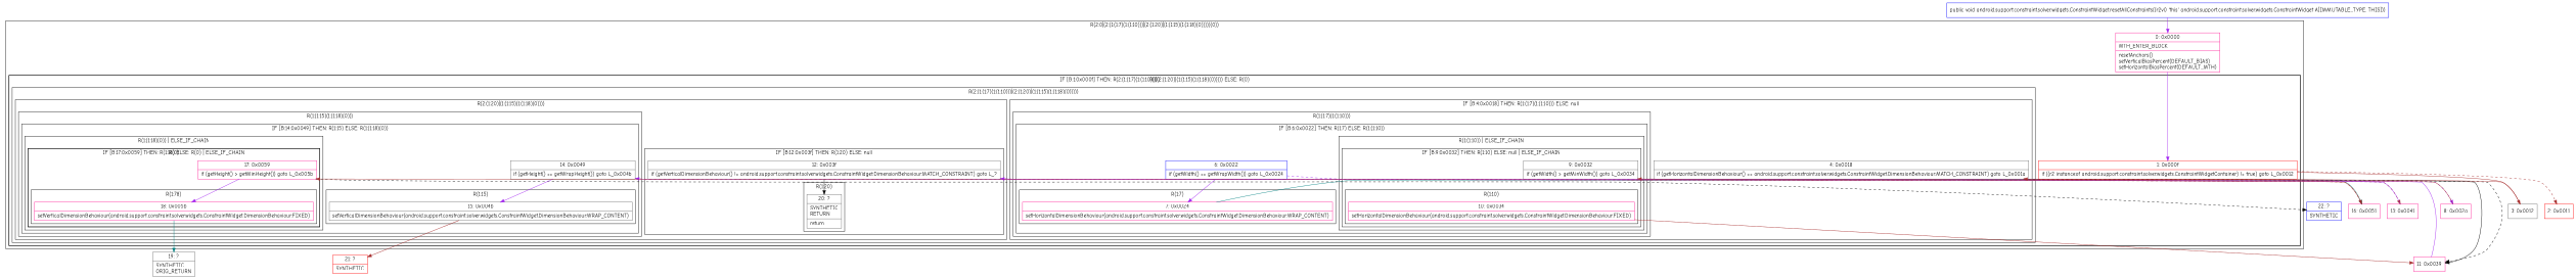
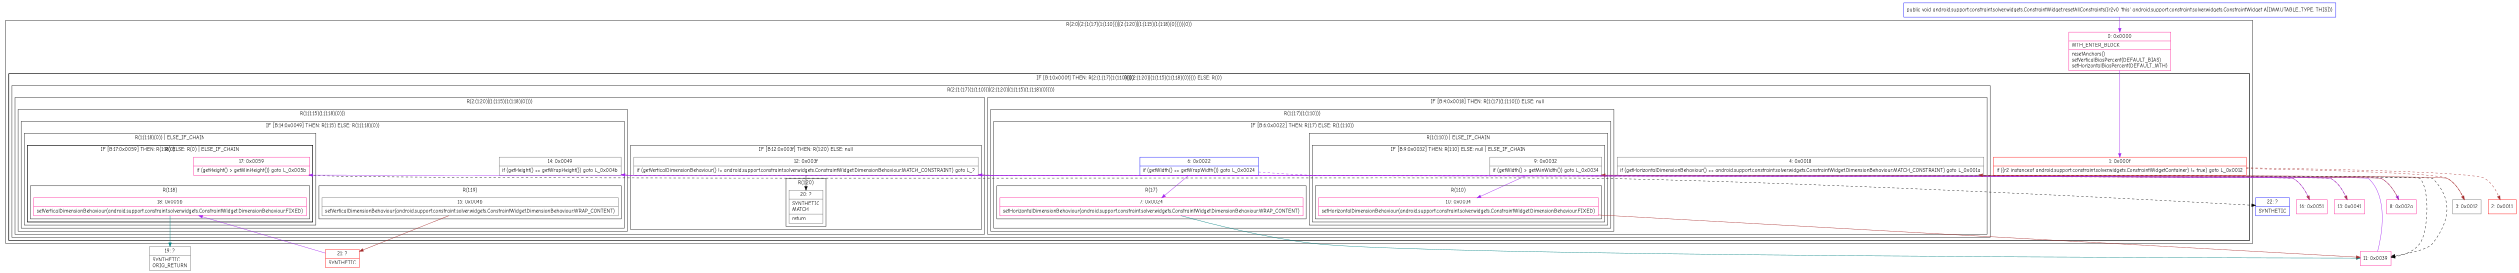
  digraph {
    fontname="Comic Neue"
    node [color=deeppink fontname="Comic Neue" shape=record]
    edge [color=purple fontname="Comic Neue"]
    n1 [label="{7\:\ 0x0024|setHorizontalDimensionBehaviour(android.support.constraint.solver.widgets.ConstraintWidget.DimensionBehaviour.WRAP_CONTENT)\l}"]
    n2 [label="{10\:\ 0x0034|setHorizontalDimensionBehaviour(android.support.constraint.solver.widgets.ConstraintWidget.DimensionBehaviour.FIXED)\l}"]
    n3 [color=gray40 label="{9\:\ 0x0032|if (getWidth() \> getMinWidth()) goto L_0x0034\l}"]
    n4 [color=blue label="{6\:\ 0x0022|if (getWidth() == getWrapWidth()) goto L_0x0024\l}"]
    n5 [color=gray40 label="{4\:\ 0x0018|if (getHorizontalDimensionBehaviour() == android.support.constraint.solver.widgets.ConstraintWidget.DimensionBehaviour.MATCH_CONSTRAINT) goto L_0x001a\l}"]
-   n6 [color=gray40 label="{20\:\ ?|SYNTHETIC\lRETURN\l|return\l}"]
+   n6 [color=gray40 label="{20\:\ ?|SYNTHETIC\lMATCH\l|return\l}"]
    n7 [color=gray40 label="{12\:\ 0x003f|if (getVerticalDimensionBehaviour() != android.support.constraint.solver.widgets.ConstraintWidget.DimensionBehaviour.MATCH_CONSTRAINT) goto L_?\l}"]
    n8 [color=gray40 label="{15\:\ 0x004b|setVerticalDimensionBehaviour(android.support.constraint.solver.widgets.ConstraintWidget.DimensionBehaviour.WRAP_CONTENT)\l}"]
    n9 [label="{18\:\ 0x005b|setVerticalDimensionBehaviour(android.support.constraint.solver.widgets.ConstraintWidget.DimensionBehaviour.FIXED)\l}"]
    n10 [label="{17\:\ 0x0059|if (getHeight() \> getMinHeight()) goto L_0x005b\l}"]
    n11 [color=gray40 label="{14\:\ 0x0049|if (getHeight() == getWrapHeight()) goto L_0x004b\l}"]
    n12 [color=red label="{1\:\ 0x000f|if ((r2 instanceof android.support.constraint.solver.widgets.ConstraintWidgetContainer) != true) goto L_0x0012\l}"]
    n13 [label="{0\:\ 0x0000|MTH_ENTER_BLOCK\l|resetAnchors()\lsetVerticalBiasPercent(DEFAULT_BIAS)\lsetHorizontalBiasPercent(DEFAULT_MTH)\l}"]
    n14 [label="{11\:\ 0x0039}"]
    n15 [label="{8\:\ 0x002a}"]
    n16 [label="{13\:\ 0x0041}"]
    n17 [color=red label="{21\:\ ?|SYNTHETIC\l}"]
    n18 [color=gray40 label="{19\:\ ?|SYNTHETIC\lORIG_RETURN\l}"]
    n19 [color=blue label="{22\:\ ?|SYNTHETIC\l}"]
    n20 [label="{16\:\ 0x0051}"]
    n21 [color=red label="{2\:\ 0x0011}"]
    n22 [color=gray40 label="{3\:\ 0x0012}"]
    n23 [color=blue label="{public void android.support.constraint.solver.widgets.ConstraintWidget.resetAllConstraints((r2v0 'this' android.support.constraint.solver.widgets.ConstraintWidget A[IMMUTABLE_TYPE, THIS])) }"]
    subgraph cluster_1 {
      label="R(2:0|(2:(1:(1:7)(1:(1:10)))|(2:(1:20)|(1:(1:15)(1:(1:18)(0)))))(0))"
      n13
      subgraph cluster_2 {
        label="IF [B:1:0x000f] THEN: R(2:(1:(1:7)(1:(1:10)))|(2:(1:20)|(1:(1:15)(1:(1:18)(0))))) ELSE: R(0)"
        n12
        subgraph cluster_3 {
          label="R(2:(1:(1:7)(1:(1:10)))|(2:(1:20)|(1:(1:15)(1:(1:18)(0)))))"
          subgraph cluster_4 {
            label="IF [B:4:0x0018] THEN: R(1:(1:7)(1:(1:10))) ELSE: null"
            n5
            subgraph cluster_5 {
              label="R(1:(1:7)(1:(1:10)))"
              subgraph cluster_6 {
                label="IF [B:6:0x0022] THEN: R(1:7) ELSE: R(1:(1:10))"
                n4
                subgraph cluster_7 {
                  label="R(1:7)"
                  n1
                }
                subgraph cluster_8 {
                  label="R(1:(1:10)) | ELSE_IF_CHAIN\l"
                  subgraph cluster_9 {
                    label="IF [B:9:0x0032] THEN: R(1:10) ELSE: null | ELSE_IF_CHAIN\l"
                    n3
                    subgraph cluster_10 {
                      label="R(1:10)"
                      n2
                    }
                  }
                }
              }
            }
          }
          subgraph cluster_11 {
            label="R(2:(1:20)|(1:(1:15)(1:(1:18)(0))))"
            subgraph cluster_12 {
              label="IF [B:12:0x003f] THEN: R(1:20) ELSE: null"
              n7
              subgraph cluster_13 {
                label="R(1:20)"
                n6
              }
            }
            subgraph cluster_14 {
              label="R(1:(1:15)(1:(1:18)(0)))"
              subgraph cluster_15 {
                label="IF [B:14:0x0049] THEN: R(1:15) ELSE: R(1:(1:18)(0))"
                n11
                subgraph cluster_16 {
-                 label="R(1:15)"
+                 label="R(1:19)"
                  n8
                }
                subgraph cluster_17 {
                  label="R(1:(1:18)(0)) | ELSE_IF_CHAIN\l"
                  subgraph cluster_18 {
                    label="IF [B:17:0x0059] THEN: R(1:18) ELSE: R(0) | ELSE_IF_CHAIN\l"
                    n10
                    subgraph cluster_19 {
-                     label="R(1:78)"
+                     label="R(1:18)"
                      n9
                    }
                    subgraph cluster_20 {
                      label="R(0)"
                    }
                  }
                }
              }
            }
          }
        }
        subgraph cluster_21 {
          label="R(0)"
        }
      }
    }
-   n1 -> n20 [color=teal]
+   n1 -> n14 [color=teal]
    n2 -> n14 [color=brown]
-   n3 -> n14 [color=black style=solid]
+   n3 -> n2
+   n3 -> n14 [color=black style=dashed]
    n4 -> n1
    n4 -> n15 [style=dashed]
    n5 -> n14 [color=black style=dashed]
    n7 -> n6 [color=black]
    n7 -> n16 [color=brown style=dashed]
    n8 -> n17 [color=brown]
    n9 -> n18 [color=teal]
-   n10 -> n9
+   n17 -> n9
    n10 -> n19 [color=black style=dashed]
-   n11 -> n8
    n11 -> n20 [color=brown style=dashed]
    n12 -> n21 [color=brown style=dashed]
-   n12 -> n22 [color=brown]
+   n12 -> n22 [color=brown style=dashed]
    n13 -> n12
    n14 -> n7
    n15 -> n3 [color=brown]
    n16 -> n11
-   n20 -> n10 [color=brown]
+   n20 -> n10
    n22 -> n5 [color=brown]
    n23 -> n13
  }
